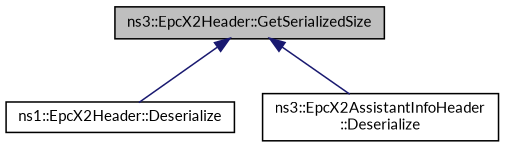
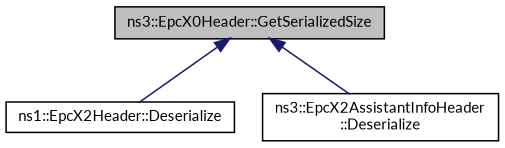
  digraph {
    fontname=Lato
    rankdir=TB
    node [color=black fillcolor=white fontname=Lato fontsize=10 shape=record style=filled]
    edge [color=midnightblue dir=back fontname=Lato fontsize=10 labelfontname=Helvetica labelfontsize=10 style=solid]
-   n1 [fillcolor=grey75 fontcolor=black height=0.2 label="ns3::EpcX2Header::GetSerializedSize" width=0.4]
+   n1 [fillcolor=grey75 fontcolor=black height=0.2 label="ns3::EpcX0Header::GetSerializedSize" width=0.4]
    n2 [height=0.2 label="ns1::EpcX2Header::Deserialize" width=0.4]
    n3 [height=0.2 label="ns3::EpcX2AssistantInfoHeader\l::Deserialize" width=0.4]
    n1 -> n2
    n1 -> n3
  }
